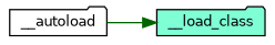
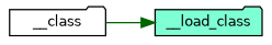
  digraph {
    rankdir=LR
    node [color=black fontname=Helvetica fontsize=10 shape=folder style=filled]
-   n1 [fillcolor=white fontcolor=black height=0.2 label=__autoload width=0.4]
+   n1 [fillcolor=white fontcolor=black height=0.2 label=__class width=0.4]
    n2 [fillcolor=aquamarine height=0.2 label=__load_class width=0.4]
    n1 -> n2 [color=darkgreen fontname=Helvetica fontsize=10 labelfontname=Helvetica labelfontsize=10 style=solid]
  }
